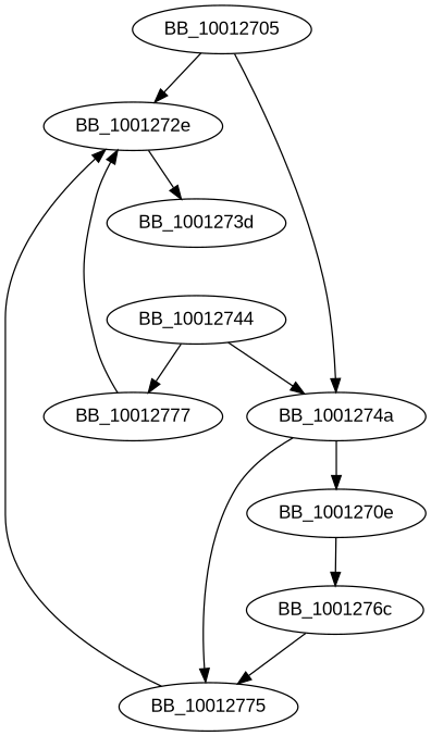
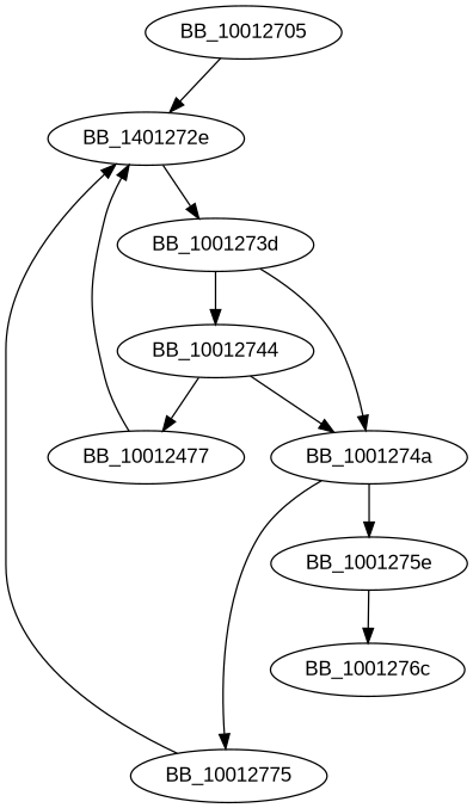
  digraph {
    fontname="Liberation Sans"
    node [fontname="Liberation Sans"]
    edge [fontname="Liberation Sans"]
    BB_10012705
-   BB_1001272e
+   BB_1001272e [label=BB_1401272e]
    BB_1001273d
    BB_10012744
    BB_1001274a
-   BB_10012777
-   BB_1001275e [label=BB_1001270e]
+   BB_10012777 [label=BB_10012477]
+   BB_1001275e
    BB_10012775
    BB_1001276c
    BB_10012705 -> BB_1001272e
    BB_1001272e -> BB_1001273d
-   BB_10012705 -> BB_1001274a
+   BB_1001273d -> BB_10012744
+   BB_1001273d -> BB_1001274a
    BB_10012744 -> BB_1001274a
    BB_10012744 -> BB_10012777
    BB_1001274a -> BB_1001275e
    BB_1001274a -> BB_10012775
    BB_10012777 -> BB_1001272e
    BB_1001275e -> BB_1001276c
    BB_10012775 -> BB_1001272e
-   BB_1001276c -> BB_10012775
  }
